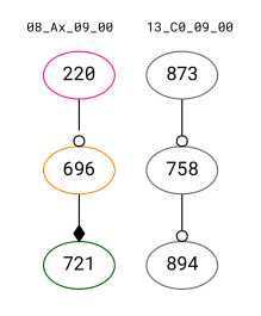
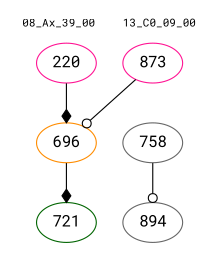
  digraph {
    fontname="Roboto Mono"
    node [color=deeppink fontname="Roboto Mono"]
    edge [arrowhead=diamond color=black fontname="Roboto Mono"]
    n1 [label=220]
    n2 [color=darkorange label=696]
    n3 [color=darkgreen label=721]
-   n4 [color=gray40 label=873]
+   n4 [label=873]
    n5 [color=gray40 label=758]
    n6 [color=gray40 label=894]
    subgraph cluster_1 {
      color=white
      fontsize=10
-     label="08_Ax_09_00"
+     label="08_Ax_39_00"
      n1
      n2
      n3
    }
    subgraph cluster_2 {
      color=white
      fontsize=10
      label="13_C0_09_00"
      n4
      n5
      n6
    }
-   n1 -> n2 [arrowhead=odot]
+   n1 -> n2
    n2 -> n3
-   n4 -> n5 [arrowhead=odot]
+   n4 -> n2 [arrowhead=odot]
    n5 -> n6 [arrowhead=odot]
  }
